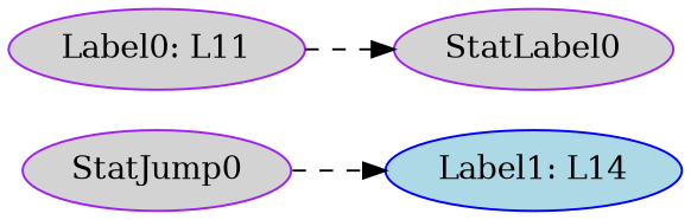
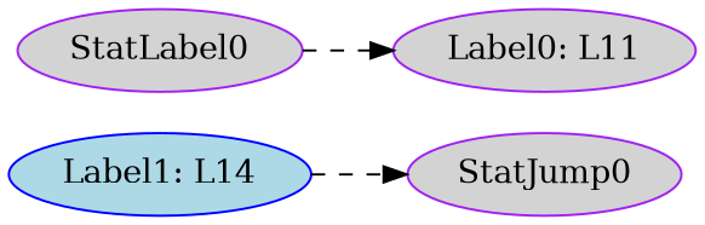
  digraph {
    ordering=out
    rankdir=LR
    node [color=purple fillcolor=lightgrey style=filled]
    edge [style=dashed]
    "Label1: L14" [color=blue fillcolor=lightblue]
    StatJump0
    StatLabel0
    "Label0: L11"
-   StatJump0 -> "Label1: L14"
-   "Label0: L11" -> StatLabel0
+   "Label1: L14" -> StatJump0
+   StatLabel0 -> "Label0: L11"
  }
